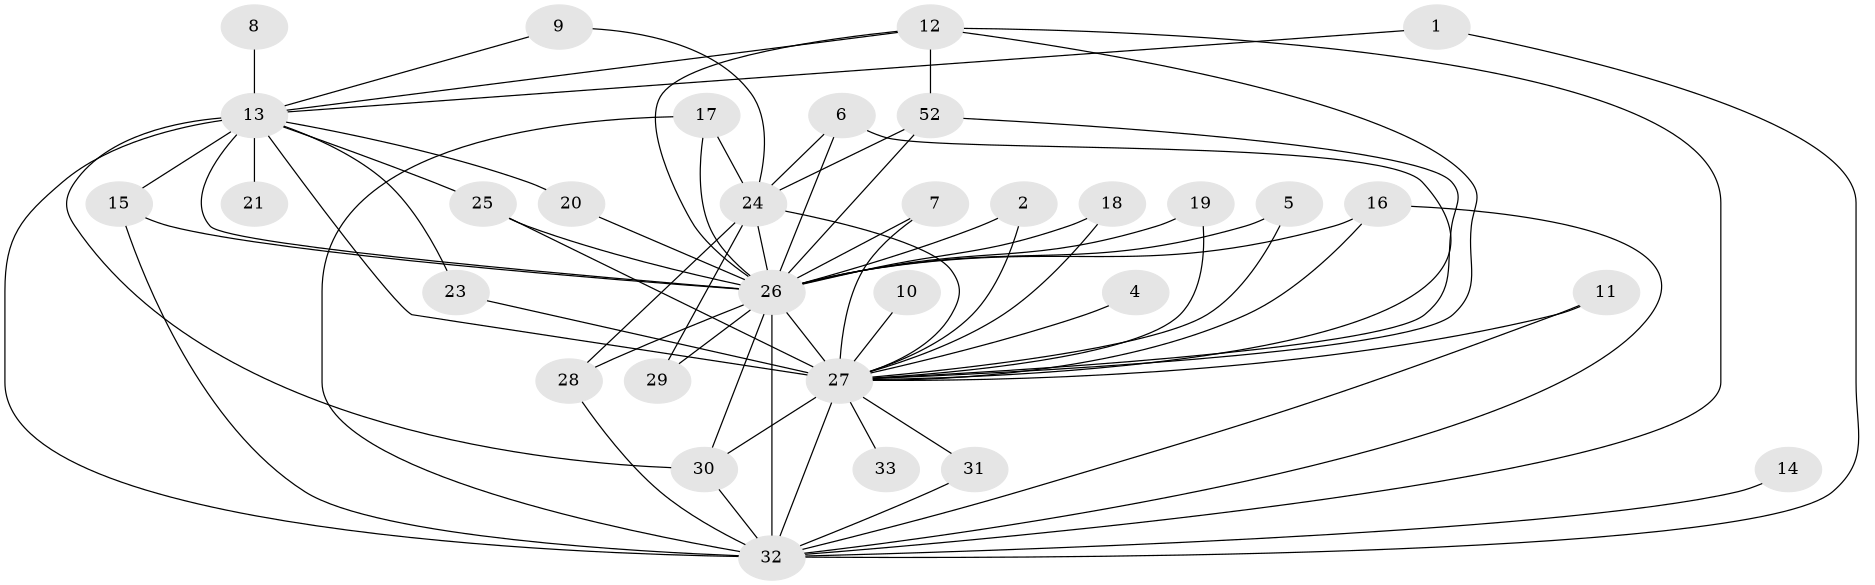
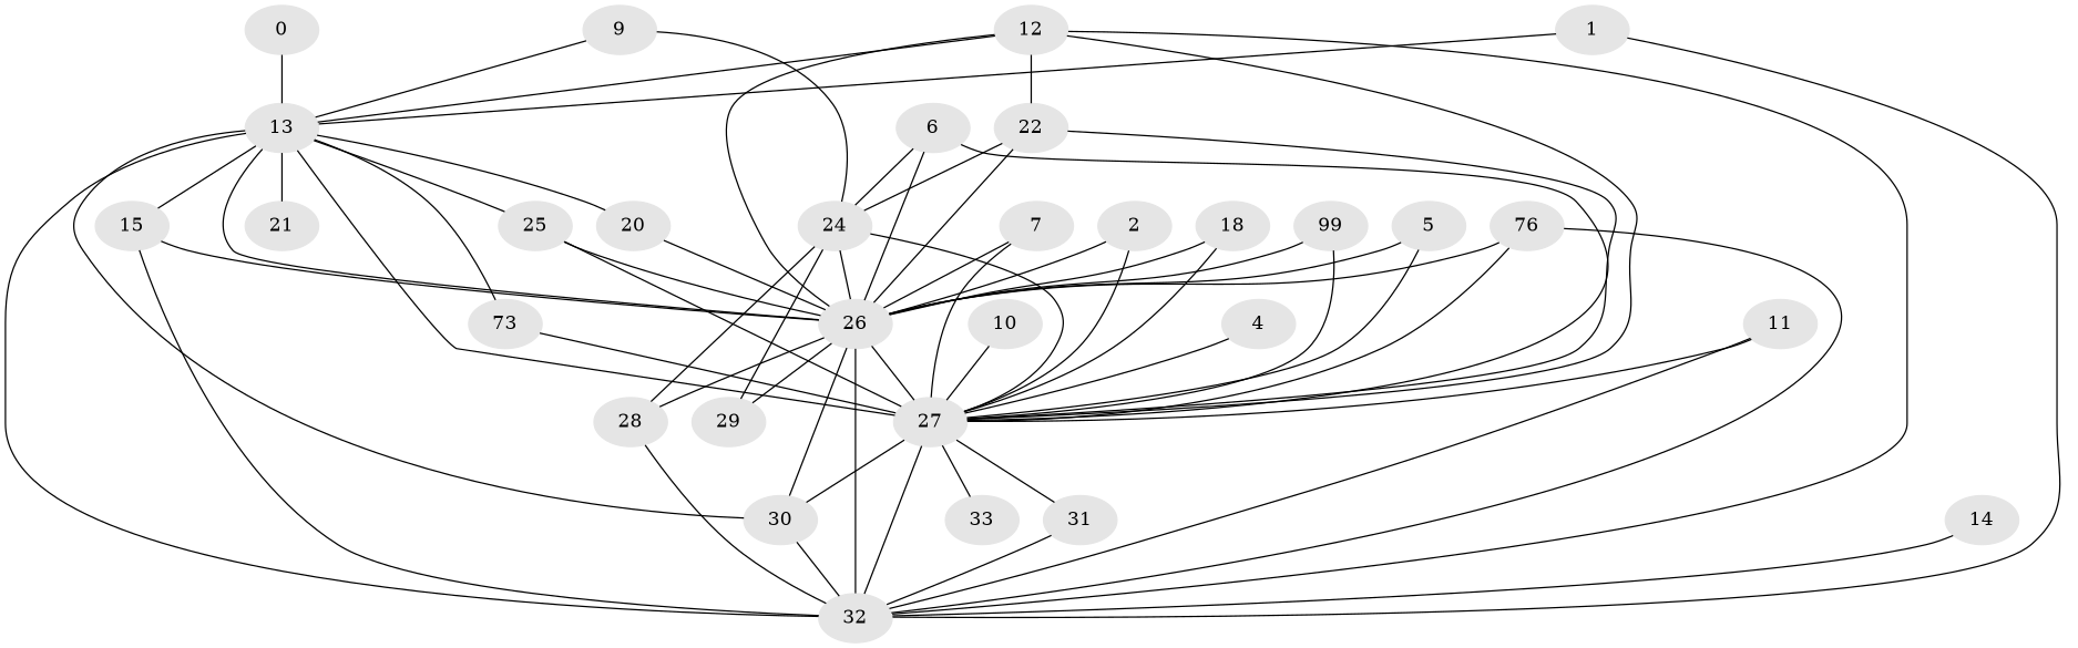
  graph {
    node [color=gray90 style=filled]
    edge [weight=1.0]
    1
    13
    32
    26
    27
    15
    20
    21
-   23
+   23 [label=73]
    25
    30
    2
    28
    29
    31
    33
    4
    5
    6
    24
    7
-   8
+   8 [label=0]
    9
    10
    11
    12
-   22 [label=52]
+   22
    14
-   16
-   17
+   16 [label=76]
    18
-   19
+   19 [label=99]
    1 -- 13
    1 -- 32
    13 -- 32 [weight=2.0]
    13 -- 26 [weight=5.0]
    13 -- 27 [weight=4.0]
    13 -- 15
    13 -- 20
    13 -- 21
    13 -- 23
    13 -- 25
    13 -- 30 [weight=2.0]
    26 -- 32 [weight=5.0]
    26 -- 27 [weight=13.0]
    26 -- 30
    26 -- 28
    26 -- 29
    27 -- 32 [weight=4.0]
    27 -- 30
    27 -- 31
    27 -- 33 [weight=2.0]
    15 -- 32
    15 -- 26
    20 -- 26
    23 -- 27
    25 -- 26
    25 -- 27
    30 -- 32
    2 -- 26
    2 -- 27
    28 -- 32
    31 -- 32
    4 -- 27 [weight=2.0]
    5 -- 26
    5 -- 27
    6 -- 26 [weight=2.0]
    6 -- 27
    6 -- 24
    24 -- 26
    24 -- 27
    24 -- 28
    24 -- 29
    7 -- 26
    7 -- 27
    8 -- 13
    9 -- 13
    9 -- 24
    10 -- 27 [weight=2.0]
    11 -- 32
    11 -- 27
    12 -- 13
    12 -- 32
    12 -- 26 [weight=4.0]
    12 -- 27 [weight=4.0]
    12 -- 22
    22 -- 26
    22 -- 27
    22 -- 24
    14 -- 32
    16 -- 32
    16 -- 26
    16 -- 27
-   17 -- 32
-   17 -- 26
-   17 -- 24
    18 -- 26
    18 -- 27
    19 -- 26
    19 -- 27
  }
